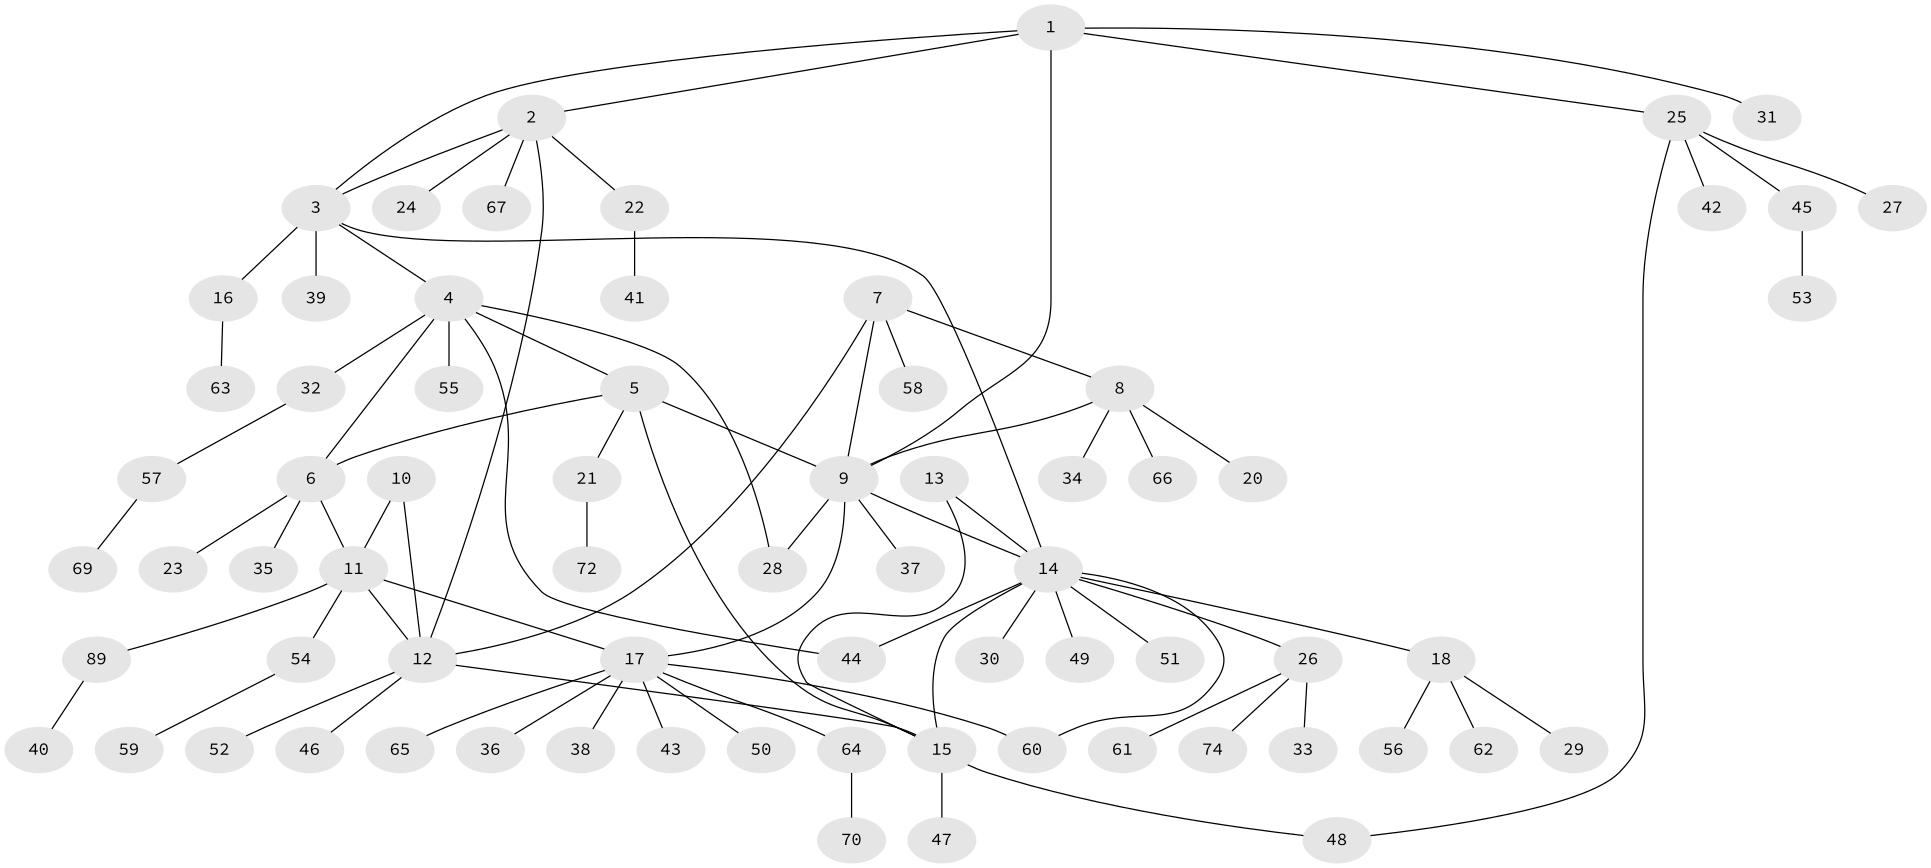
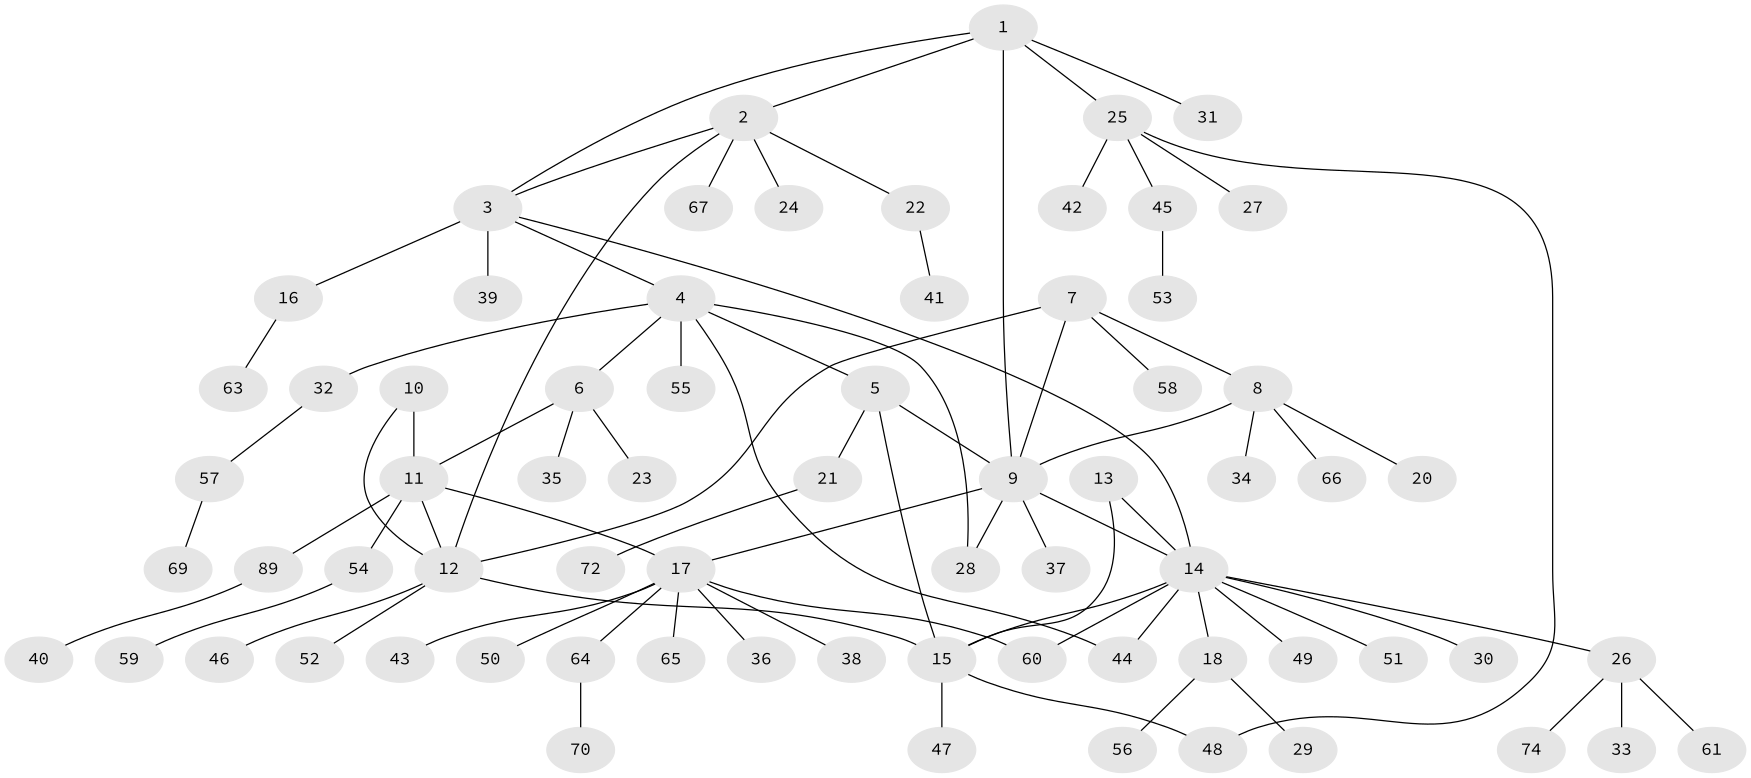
  graph {
    fontname="Source Code Pro"
    node [color=gray90 fontname="Source Code Pro" style=filled]
    edge [fontname="Source Code Pro"]
    1
    2
    3
    9
    25
    31
    12
    22
    24
    67
    4
    14
    16
    39
    28
    17
    37
    48
    27
    42
    45
    15
    46
    52
    41
    5
    6
    32
    44
    55
    18
    26
    30
    49
    51
    60
    63
    21
    11
    23
    35
    57
    47
    72
    n45 [label=89]
    54
    7
    8
    58
    20
    34
    66
    36
    38
    43
    50
    64
    65
    10
    40
    59
    13
    29
    56
-   62
    33
    61
    n68 [label=74]
    70
    53
    69
    1 -- 2
    1 -- 3
    1 -- 9
    1 -- 25
    1 -- 31
    2 -- 3
    2 -- 12
    2 -- 22
    2 -- 24
    2 -- 67
    3 -- 4
    3 -- 14
    3 -- 16
    3 -- 39
    9 -- 14
    9 -- 28
    9 -- 17
    9 -- 37
    25 -- 48
    25 -- 27
    25 -- 42
    25 -- 45
    12 -- 15
    12 -- 46
    12 -- 52
    22 -- 41
    4 -- 28
    4 -- 5
    4 -- 6
    4 -- 32
    4 -- 44
    4 -- 55
    14 -- 15
    14 -- 44
    14 -- 18
    14 -- 26
    14 -- 30
    14 -- 49
    14 -- 51
    14 -- 60
    16 -- 63
    17 -- 60
    17 -- 36
    17 -- 38
    17 -- 43
    17 -- 50
    17 -- 64
    17 -- 65
    45 -- 53
    15 -- 48
    15 -- 47
    5 -- 9
    5 -- 15
-   5 -- 6
    5 -- 21
    6 -- 11
    6 -- 23
    6 -- 35
    32 -- 57
    18 -- 29
    18 -- 56
-   18 -- 62
    26 -- 33
    26 -- 61
    26 -- n68
    21 -- 72
    11 -- 12
    11 -- 17
    11 -- n45
    11 -- 54
    57 -- 69
    n45 -- 40
    54 -- 59
    7 -- 9
    7 -- 12
    7 -- 8
    7 -- 58
    8 -- 9
    8 -- 20
    8 -- 34
    8 -- 66
    64 -- 70
    10 -- 12
    10 -- 11
    13 -- 14
    13 -- 15
  }
